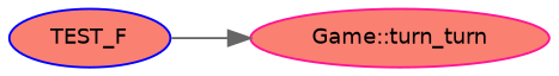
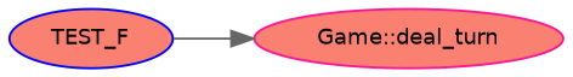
  digraph {
    rankdir=RL
    node [fillcolor=salmon fontname=Helvetica fontsize=10 shape=ellipse style=filled]
-   n1 [color=deeppink fontcolor=black height=0.2 label="Game::turn_turn" width=0.4]
+   n1 [color=deeppink fontcolor=black height=0.2 label="Game::deal_turn" width=0.4]
    n2 [color=blue height=0.2 label=TEST_F width=0.4]
    n1 -> n2 [color=gray40 dir=back fontname=Helvetica fontsize=10 labelfontname=Helvetica labelfontsize=10 style=solid]
  }
